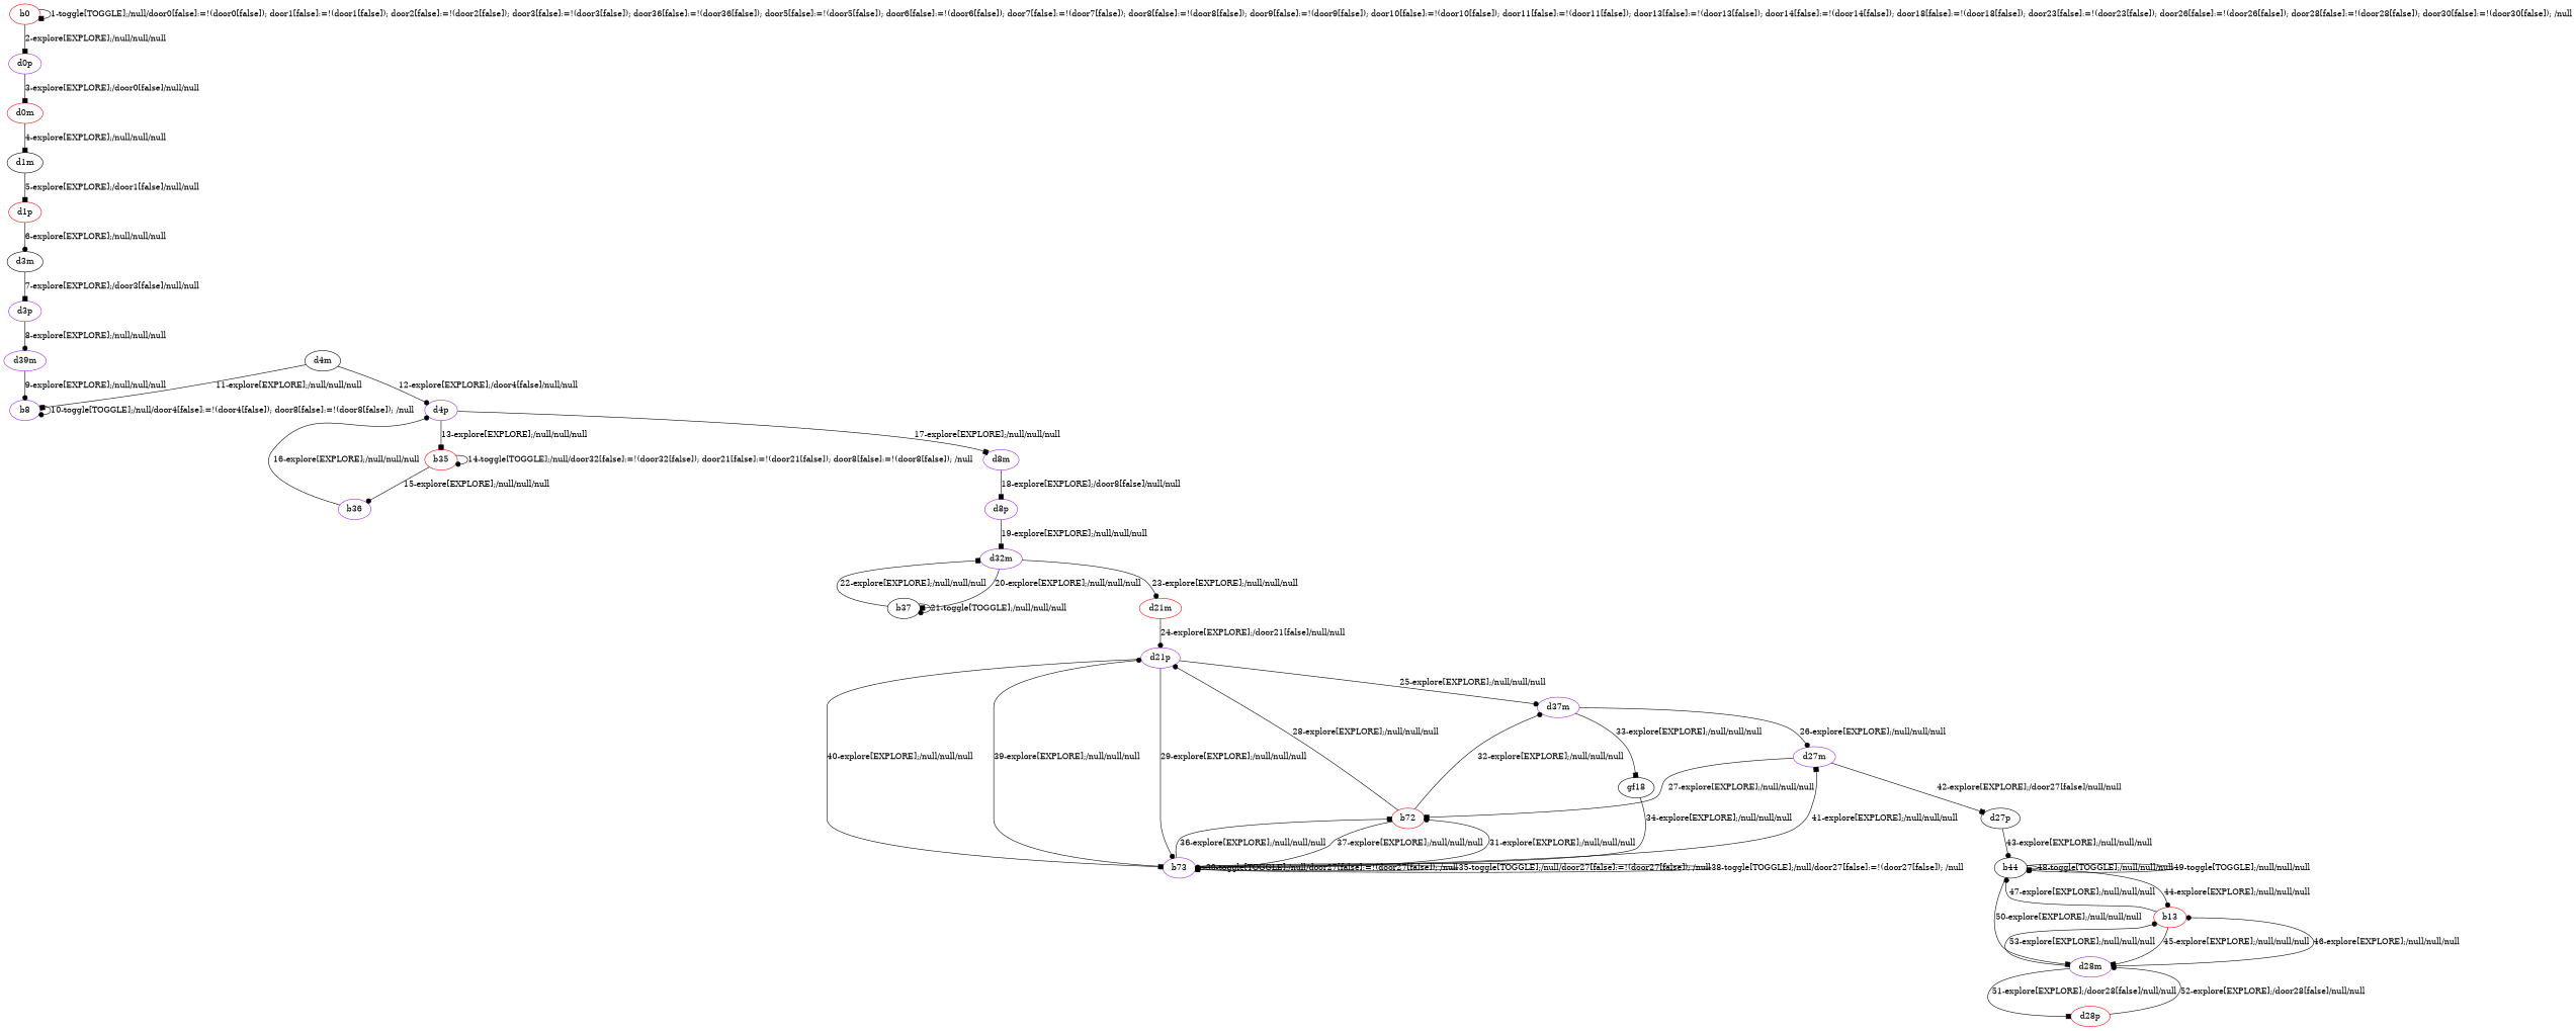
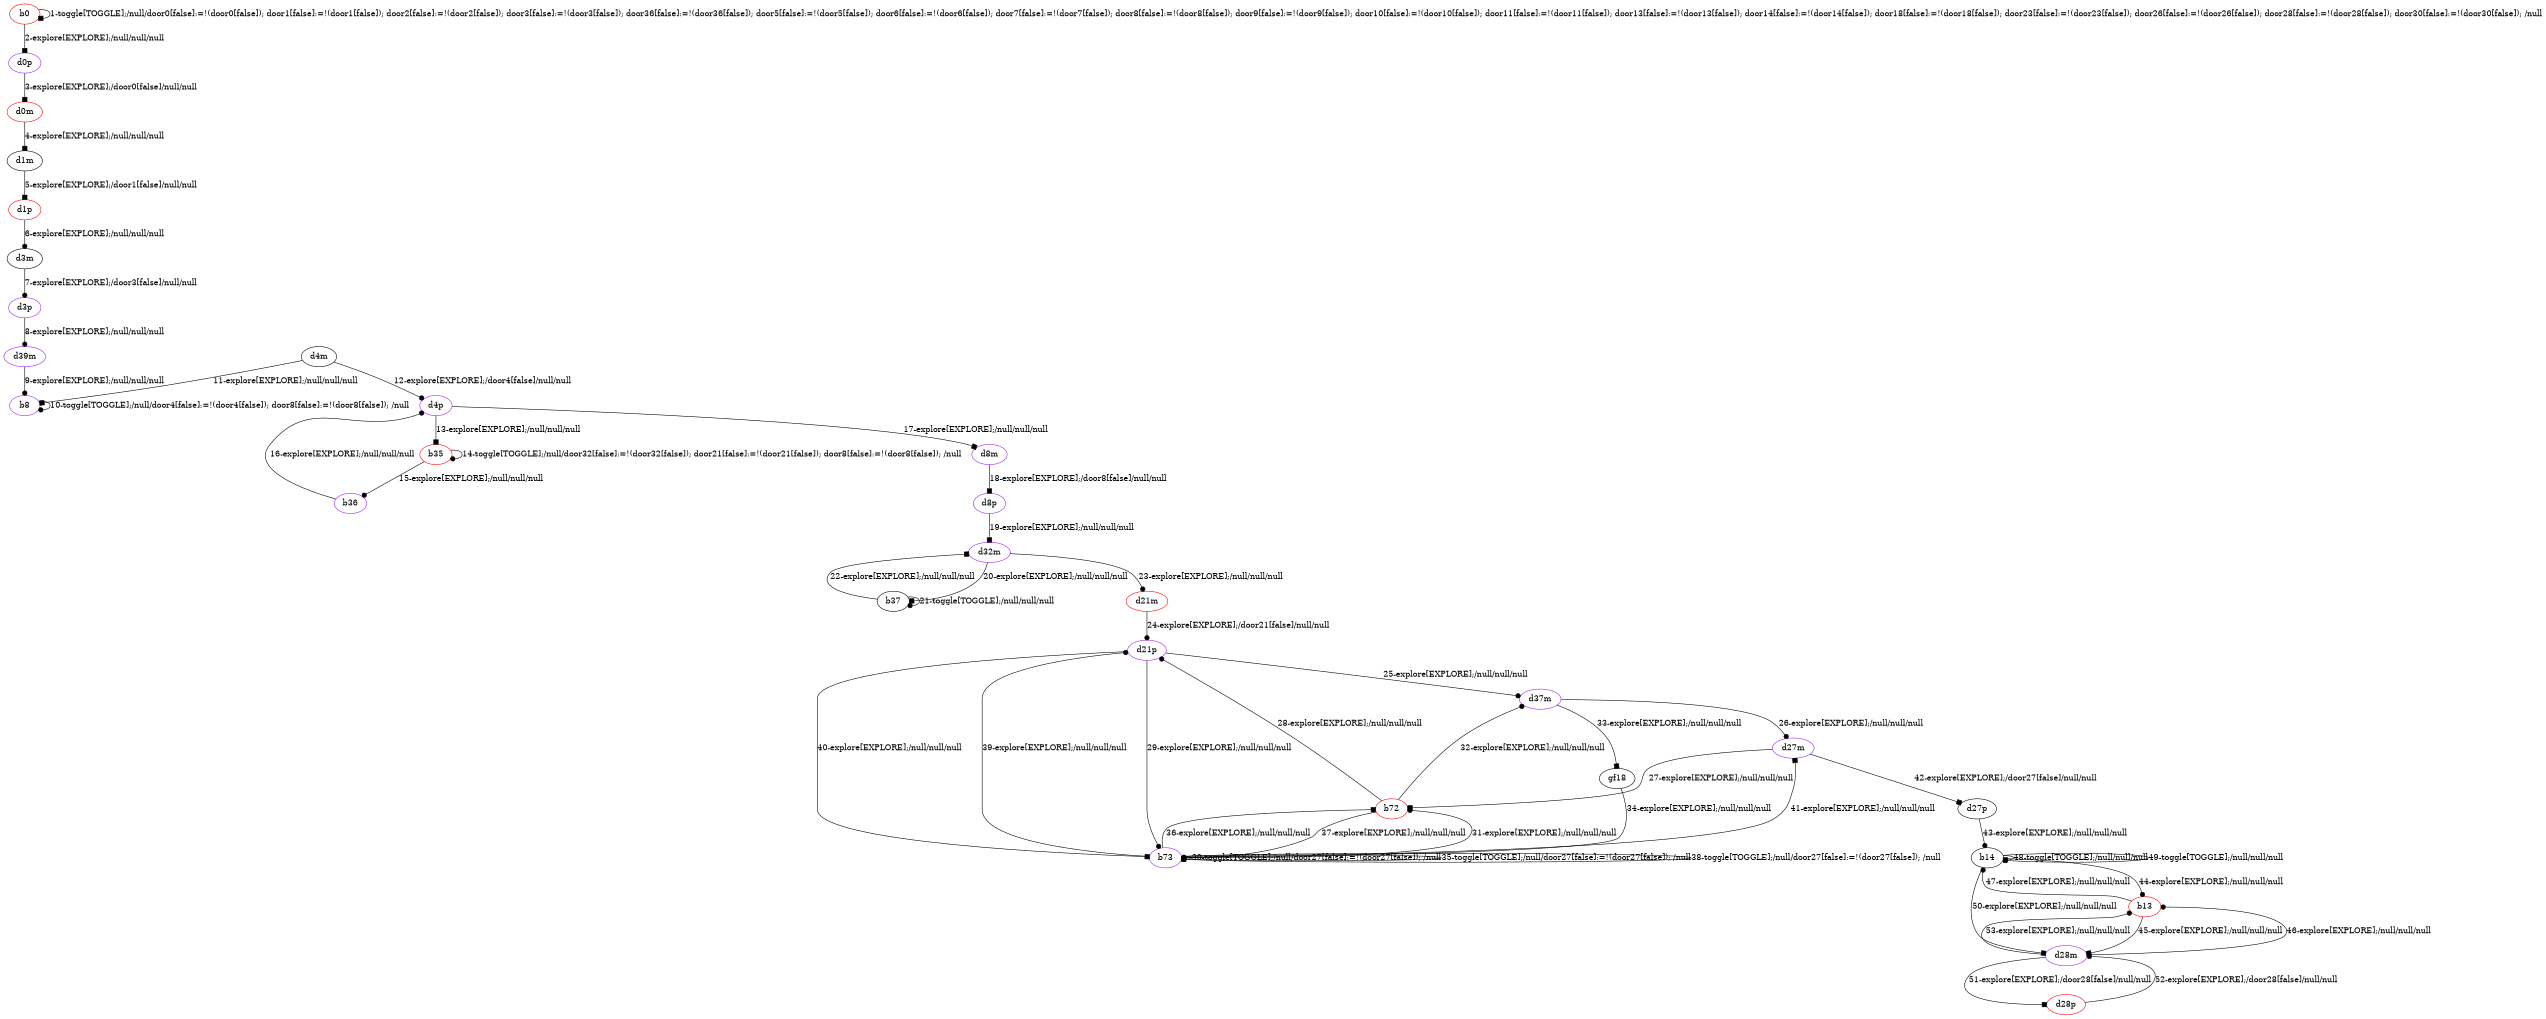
  digraph {
    node [color=purple]
    edge [arrowhead=dot]
    b0 [color=red]
    d0p
    d0m [color=red]
    d1m [color=black]
    d1p [color=red]
    d3m [color=black]
    d3p
    d39m
    b8
    d4m [color=black]
    d4p
    b35 [color=red]
    d8m
    b36
    d8p
    d32m
    b37 [color=black]
    d21m [color=red]
    d21p
    d37m
    b73
    d27m
    gf18 [color=black]
    b72 [color=red]
    d27p [color=black]
-   b14 [color=black label=b44]
+   b14 [color=black]
    b13 [color=red]
    d28m
    d28p [color=red]
    b0 -> b0 [arrowhead=box label="1-toggle[TOGGLE];/null/door0[false]:=!(door0[false]); door1[false]:=!(door1[false]); door2[false]:=!(door2[false]); door3[false]:=!(door3[false]); door36[false]:=!(door36[false]); door5[false]:=!(door5[false]); door6[false]:=!(door6[false]); door7[false]:=!(door7[false]); door8[false]:=!(door8[false]); door9[false]:=!(door9[false]); door10[false]:=!(door10[false]); door11[false]:=!(door11[false]); door13[false]:=!(door13[false]); door14[false]:=!(door14[false]); door18[false]:=!(door18[false]); door23[false]:=!(door23[false]); door26[false]:=!(door26[false]); door28[false]:=!(door28[false]); door30[false]:=!(door30[false]); /null"]
    b0 -> d0p [arrowhead=box label="2-explore[EXPLORE];/null/null/null"]
    d0p -> d0m [arrowhead=box label="3-explore[EXPLORE];/door0[false]/null/null"]
    d0m -> d1m [arrowhead=box label="4-explore[EXPLORE];/null/null/null"]
    d1m -> d1p [arrowhead=box label="5-explore[EXPLORE];/door1[false]/null/null"]
    d1p -> d3m [label="6-explore[EXPLORE];/null/null/null"]
-   d3m -> d3p [arrowhead=box label="7-explore[EXPLORE];/door3[false]/null/null"]
+   d3m -> d3p [label="7-explore[EXPLORE];/door3[false]/null/null"]
    d3p -> d39m [label="8-explore[EXPLORE];/null/null/null"]
    d39m -> b8 [label="9-explore[EXPLORE];/null/null/null"]
    b8 -> b8 [label="10-toggle[TOGGLE];/null/door4[false]:=!(door4[false]); door8[false]:=!(door8[false]); /null"]
    d4m -> b8 [arrowhead=box label="11-explore[EXPLORE];/null/null/null"]
    d4m -> d4p [label="12-explore[EXPLORE];/door4[false]/null/null"]
    d4p -> b35 [arrowhead=box label="13-explore[EXPLORE];/null/null/null"]
    d4p -> d8m [arrowhead=box label="17-explore[EXPLORE];/null/null/null"]
    b35 -> b35 [label="14-toggle[TOGGLE];/null/door32[false]:=!(door32[false]); door21[false]:=!(door21[false]); door8[false]:=!(door8[false]); /null"]
    b35 -> b36 [label="15-explore[EXPLORE];/null/null/null"]
    d8m -> d8p [arrowhead=box label="18-explore[EXPLORE];/door8[false]/null/null"]
    b36 -> d4p [label="16-explore[EXPLORE];/null/null/null"]
    d8p -> d32m [arrowhead=box label="19-explore[EXPLORE];/null/null/null"]
    d32m -> b37 [arrowhead=box label="20-explore[EXPLORE];/null/null/null"]
    d32m -> d21m [label="23-explore[EXPLORE];/null/null/null"]
    b37 -> d32m [arrowhead=box label="22-explore[EXPLORE];/null/null/null"]
    b37 -> b37 [label="21-toggle[TOGGLE];/null/null/null"]
    d21m -> d21p [label="24-explore[EXPLORE];/door21[false]/null/null"]
    d21p -> d37m [label="25-explore[EXPLORE];/null/null/null"]
    d21p -> b73 [label="29-explore[EXPLORE];/null/null/null"]
    d21p -> b73 [arrowhead=box label="40-explore[EXPLORE];/null/null/null"]
    d37m -> d27m [label="26-explore[EXPLORE];/null/null/null"]
    d37m -> gf18 [arrowhead=box label="33-explore[EXPLORE];/null/null/null"]
    b73 -> d21p [label="39-explore[EXPLORE];/null/null/null"]
    b73 -> b73 [label="30-toggle[TOGGLE];/null/door27[false]:=!(door27[false]); /null"]
    b73 -> b73 [label="35-toggle[TOGGLE];/null/door27[false]:=!(door27[false]); /null"]
    b73 -> b73 [arrowhead=box label="38-toggle[TOGGLE];/null/door27[false]:=!(door27[false]); /null"]
    b73 -> d27m [arrowhead=box label="41-explore[EXPLORE];/null/null/null"]
    b73 -> b72 [label="31-explore[EXPLORE];/null/null/null"]
    b73 -> b72 [arrowhead=box label="36-explore[EXPLORE];/null/null/null"]
    d27m -> b72 [arrowhead=box label="27-explore[EXPLORE];/null/null/null"]
    d27m -> d27p [arrowhead=box label="42-explore[EXPLORE];/door27[false]/null/null"]
    gf18 -> b73 [label="34-explore[EXPLORE];/null/null/null"]
    b72 -> d21p [label="28-explore[EXPLORE];/null/null/null"]
    b72 -> d37m [label="32-explore[EXPLORE];/null/null/null"]
    b72 -> b73 [label="37-explore[EXPLORE];/null/null/null"]
    d27p -> b14 [label="43-explore[EXPLORE];/null/null/null"]
    b14 -> b14 [arrowhead=box label="48-toggle[TOGGLE];/null/null/null"]
    b14 -> b14 [label="49-toggle[TOGGLE];/null/null/null"]
    b14 -> b13 [label="44-explore[EXPLORE];/null/null/null"]
    b14 -> d28m [arrowhead=box label="50-explore[EXPLORE];/null/null/null"]
    b13 -> b14 [label="47-explore[EXPLORE];/null/null/null"]
    b13 -> d28m [arrowhead=box label="45-explore[EXPLORE];/null/null/null"]
    d28m -> b13 [label="46-explore[EXPLORE];/null/null/null"]
    d28m -> b13 [label="53-explore[EXPLORE];/null/null/null"]
    d28m -> d28p [arrowhead=box label="51-explore[EXPLORE];/door28[false]/null/null"]
    d28p -> d28m [label="52-explore[EXPLORE];/door28[false]/null/null"]
  }
